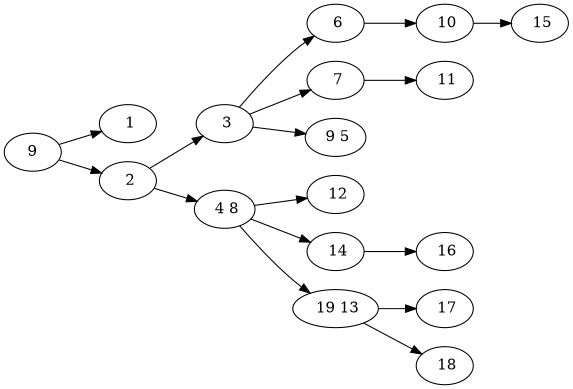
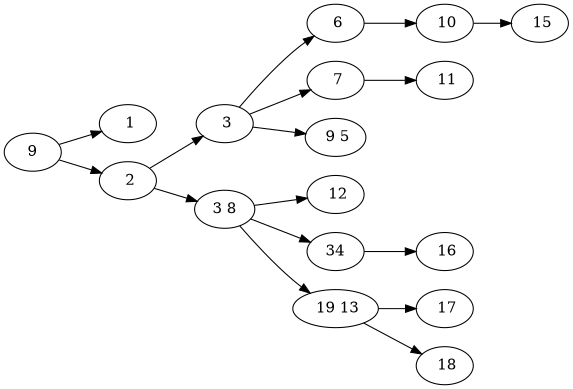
  digraph {
    rankdir=LR
    n1 [label=9]
    " 1"
    " 2"
    " 3"
-   " 4 8"
+   " 4 8" [label="3 8"]
    " 6"
    " 7"
    " 9 5"
    " 12"
-   " 14"
+   " 14" [label=34]
    " 19 13"
    " 10"
    " 11"
    " 16"
    " 17"
    " 18"
    " 15"
    n1 -> " 1"
    n1 -> " 2"
    " 2" -> " 3"
    " 2" -> " 4 8"
    " 3" -> " 6"
    " 3" -> " 7"
    " 3" -> " 9 5"
    " 4 8" -> " 12"
    " 4 8" -> " 14"
    " 4 8" -> " 19 13"
    " 6" -> " 10"
    " 7" -> " 11"
    " 14" -> " 16"
    " 19 13" -> " 17"
    " 19 13" -> " 18"
    " 10" -> " 15"
  }
